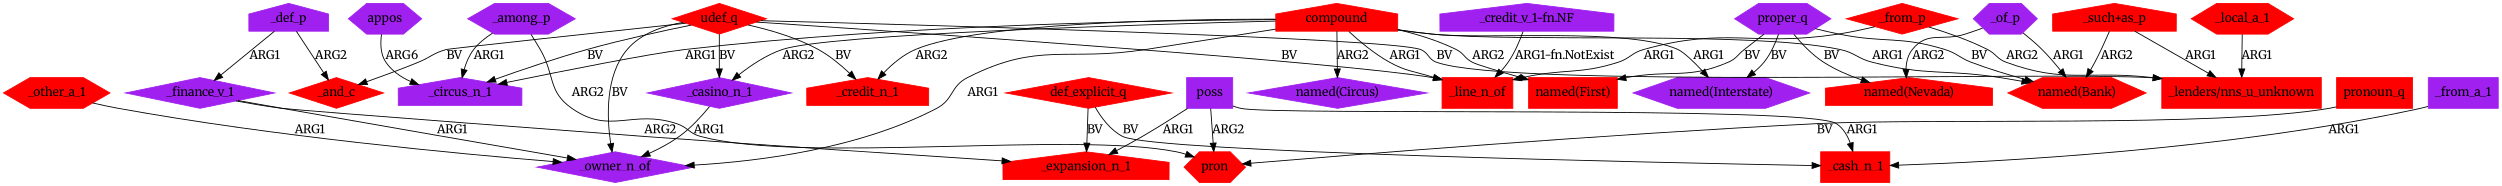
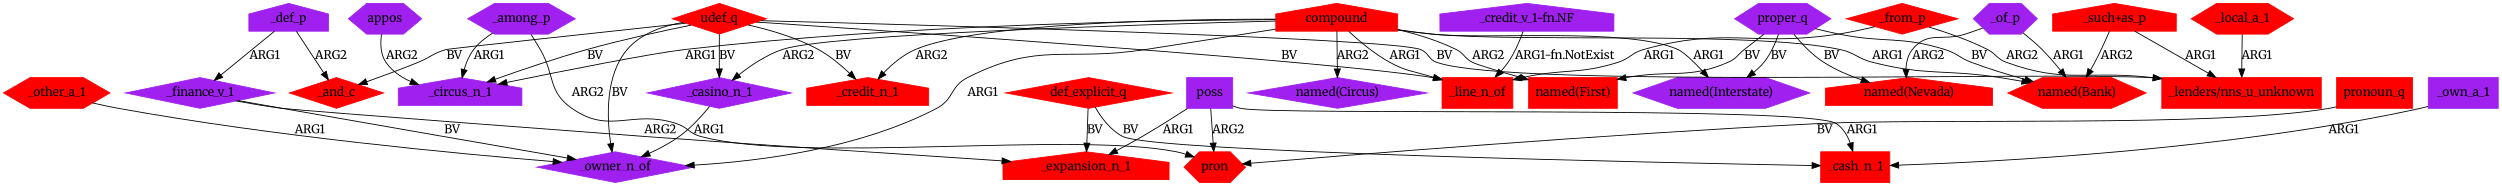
  digraph {
    fontname=Merriweather
    node [color=red fontname=Merriweather shape=hexagon style=filled]
    edge [fontname=Merriweather]
    n1 [color=purple label=_def_p shape=house]
    _and_c [shape=diamond]
    _finance_v_1 [color=purple shape=diamond]
    _expansion_n_1 [shape=house]
    _owner_n_of [color=purple shape=diamond]
    def_explicit_q [shape=diamond]
    _cash_n_1 [shape=box]
    proper_q [color=purple]
    "named(Nevada)" [shape=house]
    "named(First)" [shape=box]
    "named(Interstate)" [color=purple]
    "named(Bank)"
    "named(Circus)" [color=purple shape=diamond]
    poss [color=purple shape=box]
    pron
    udef_q [shape=diamond]
    _casino_n_1 [color=purple shape=diamond]
    _credit_n_1 [shape=house]
    "_lenders/nns_u_unknown" [shape=box]
    _circus_n_1 [color=purple shape=house]
    _line_n_of [shape=box]
    "_such+as_p" [shape=house]
-   _own_a_1 [color=purple shape=box label=_from_a_1]
+   _own_a_1 [color=purple shape=box]
    compound [shape=house]
    appos [color=purple]
    _from_p [shape=diamond]
    pronoun_q [shape=box]
    _of_p [color=purple]
    _among_p [color=purple]
    _local_a_1
    n31 [color=purple label="_credit_v_1-fn.NF" shape=house]
    _other_a_1
    n1 -> _and_c [label=ARG2]
    n1 -> _finance_v_1 [label=ARG1]
    _finance_v_1 -> _expansion_n_1 [label=ARG2]
-   _finance_v_1 -> _owner_n_of [label=ARG1]
+   _finance_v_1 -> _owner_n_of [label=BV]
    def_explicit_q -> _expansion_n_1 [label=BV]
    def_explicit_q -> _cash_n_1 [label=BV]
    proper_q -> "named(Nevada)" [label=BV]
    proper_q -> "named(First)" [label=BV]
    proper_q -> "named(Interstate)" [label=BV]
    proper_q -> "named(Bank)" [label=BV]
    poss -> _expansion_n_1 [label=ARG1]
    poss -> _cash_n_1 [label=ARG1]
    poss -> pron [label=ARG2]
    udef_q -> _and_c [label=BV]
    udef_q -> _owner_n_of [label=BV]
    udef_q -> _casino_n_1 [label=BV]
    udef_q -> _credit_n_1 [label=BV]
    udef_q -> "_lenders/nns_u_unknown" [label=BV]
    udef_q -> _circus_n_1 [label=BV]
    udef_q -> _line_n_of [label=BV]
    _casino_n_1 -> _owner_n_of [label=ARG1]
    "_such+as_p" -> "named(Bank)" [label=ARG2]
    "_such+as_p" -> "_lenders/nns_u_unknown" [label=ARG1]
    _own_a_1 -> _cash_n_1 [label=ARG1]
    compound -> _owner_n_of [label=ARG1]
    compound -> "named(First)" [label=ARG2]
    compound -> "named(Interstate)" [label=ARG1]
    compound -> "named(Bank)" [label=ARG1]
    compound -> "named(Circus)" [label=ARG2]
    compound -> _casino_n_1 [label=ARG2]
    compound -> _credit_n_1 [label=ARG2]
    compound -> _circus_n_1 [label=ARG1]
    compound -> _line_n_of [label=ARG1]
-   appos -> _circus_n_1 [label=ARG6]
+   appos -> _circus_n_1 [label=ARG2]
    _from_p -> "_lenders/nns_u_unknown" [label=ARG2]
    _from_p -> _line_n_of [label=ARG1]
    pronoun_q -> pron [label=BV]
    _of_p -> "named(Nevada)" [label=ARG2]
    _of_p -> "named(Bank)" [label=ARG1]
    _among_p -> pron [label=ARG2]
    _among_p -> _circus_n_1 [label=ARG1]
    _local_a_1 -> "_lenders/nns_u_unknown" [label=ARG1]
    n31 -> _line_n_of [label="ARG1-fn.NotExist"]
    _other_a_1 -> _owner_n_of [label=ARG1]
  }
